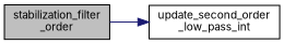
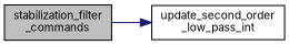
  digraph {
    rankdir=LR
    fontname=Inter
    node [color=black fontname=Inter fontsize=10 shape=record style=filled]
-   n1 [fillcolor=grey75 fontcolor=black height=0.2 label="stabilization_filter\l_order" width=0.4]
+   n1 [fillcolor=grey75 fontcolor=black height=0.2 label="stabilization_filter\l_commands" width=0.4]
    n2 [fillcolor=white height=0.2 label="update_second_order\l_low_pass_int" width=0.4]
    n1 -> n2 [color=midnightblue fontname=Inter fontsize=10 labelfontname=FreeSans labelfontsize=10 style=solid]
  }
